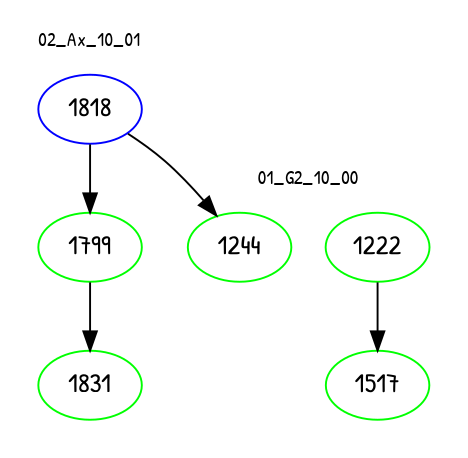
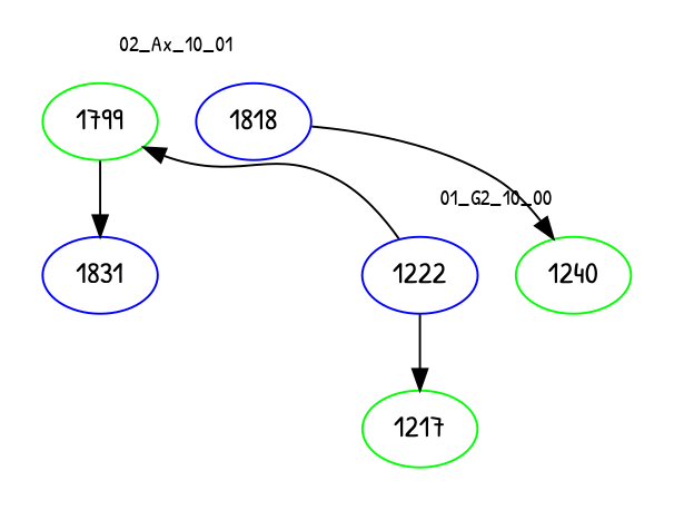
  digraph {
    fontname="Patrick Hand"
    node [color=green fontname="Patrick Hand"]
    edge [color=black fontname="Patrick Hand"]
    n1 [color=blue label=1818]
    n2 [label=1799]
-   n3 [label=1831]
-   n4 [label=1222]
-   n5 [label=1517]
-   n6 [label=1244]
+   n3 [color=blue label=1831]
+   n4 [color=blue label=1222]
+   n5 [label=1217]
+   n6 [label=1240]
    subgraph cluster_1 {
      color=white
      fontsize=10
      label="02_Ax_10_01"
      n1
      n2
      n3
    }
    subgraph cluster_2 {
      color=white
      fontsize=10
      label="01_G2_10_00"
      n4
      n5
      n6
    }
-   n1 -> n2
+   n4 -> n2
    n1 -> n6
    n2 -> n3
    n4 -> n5
  }
